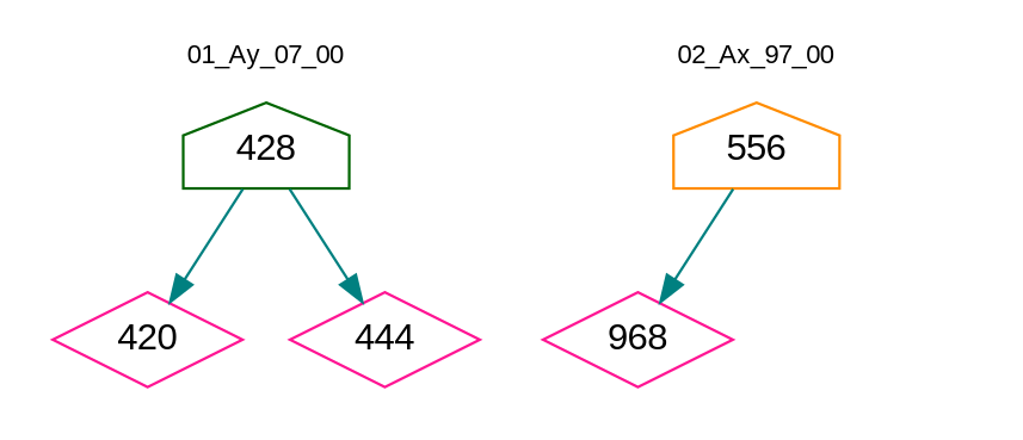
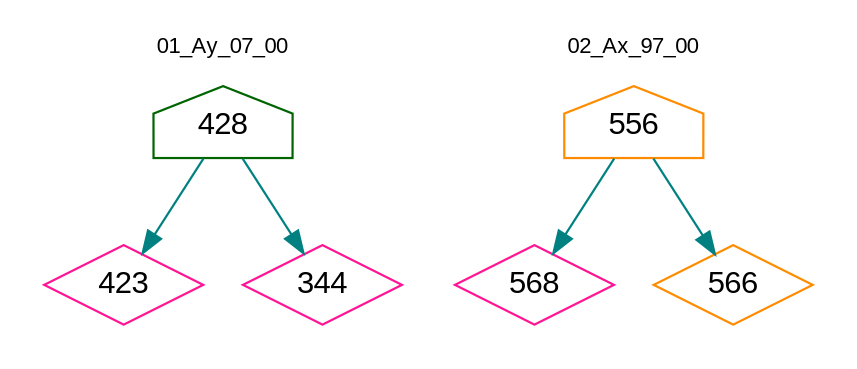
  digraph {
    fontname="Liberation Sans"
    node [color=deeppink fontname="Liberation Sans" shape=diamond]
    edge [color=teal fontname="Liberation Sans"]
    n1 [color=darkgreen label=428 shape=house]
-   n2 [label=420]
-   n3 [label=444]
+   n2 [label=423]
+   n3 [label=344]
    n4 [color=darkorange label=556 shape=house]
-   n5 [label=968]
+   n5 [label=568]
+   n6 [color=darkorange label=566]
    subgraph cluster_1 {
      color=white
      fontsize=10
      label="01_Ay_07_00"
      n1
      n2
      n3
    }
    subgraph cluster_2 {
      color=white
      fontsize=10
      label="02_Ax_97_00"
      n4
      n5
+     n6
    }
    n1 -> n2
    n1 -> n3
    n4 -> n5
+   n4 -> n6
  }
